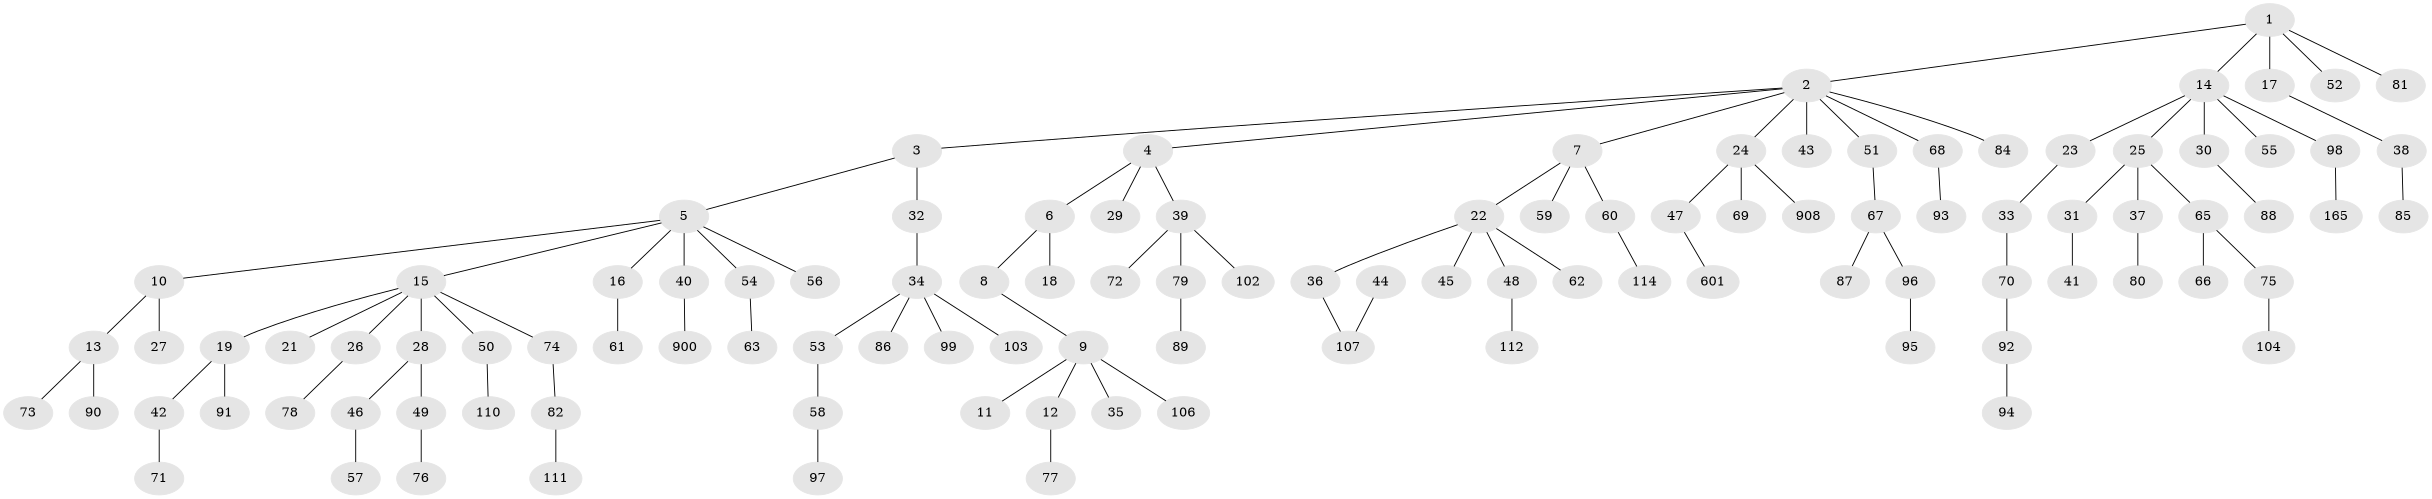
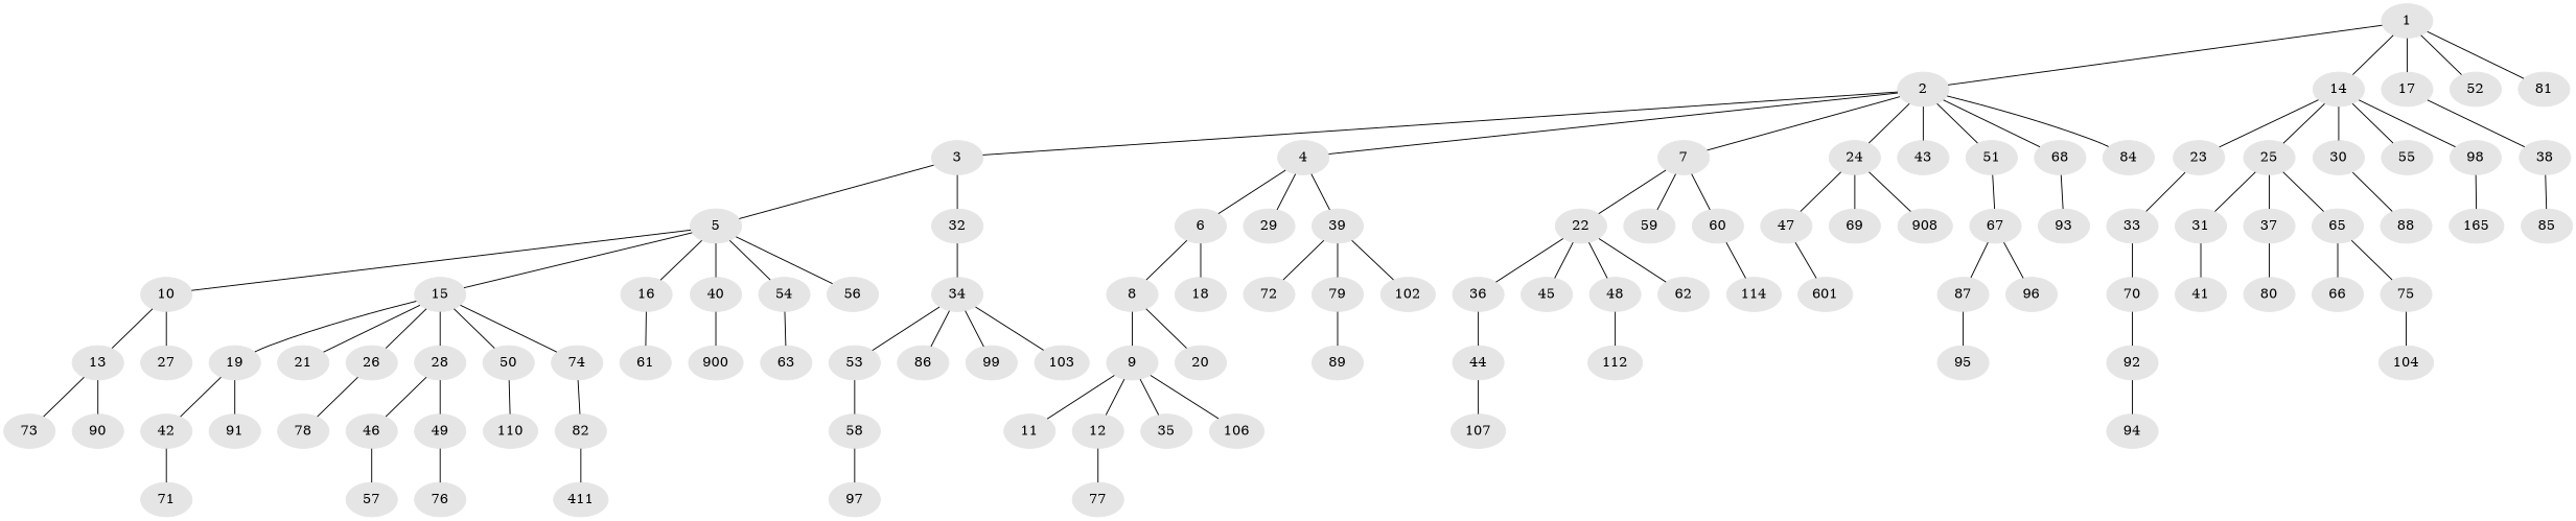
  graph {
    node [color=gray90 style=filled]
    1
    2
    14
    17
    52
    81
    3
    4
    7
    24
    43
    51
    68
    84
    23
    25
    30
    55
    98
    38
    5
    32
    6
    29
    39
    22
    59
    60
    47
    69
    n31 [label=908]
    67
    93
    10
    15
    16
    40
    54
    56
    34
    8
    18
    72
    79
    102
    13
    27
    19
    21
    26
    28
    50
    74
    61
    n55 [label=900]
    63
    9
+   20
    36
    45
    48
    62
    114
    11
    12
    35
    106
    77
    73
    90
    33
    31
    37
    65
    88
    n76 [label=165]
    42
    91
    78
    46
    49
    110
    82
    85
    71
    44
    112
    70
    n89 [label=601]
    41
    80
    66
    75
    57
    76
    53
    86
    99
    103
    92
    58
    107
    89
    87
    96
    97
    104
    95
    94
-   111
+   111 [label=411]
    1 -- 2
    1 -- 14
    1 -- 17
    1 -- 52
    1 -- 81
    2 -- 3
    2 -- 4
    2 -- 7
    2 -- 24
    2 -- 43
    2 -- 51
    2 -- 68
    2 -- 84
    14 -- 23
    14 -- 25
    14 -- 30
    14 -- 55
    14 -- 98
    17 -- 38
    3 -- 5
    3 -- 32
    4 -- 6
    4 -- 29
    4 -- 39
    7 -- 22
    7 -- 59
    7 -- 60
    24 -- 47
    24 -- 69
    24 -- n31
    51 -- 67
    68 -- 93
    23 -- 33
    25 -- 31
    25 -- 37
    25 -- 65
    30 -- 88
    98 -- n76
    38 -- 85
    5 -- 10
    5 -- 15
    5 -- 16
    5 -- 40
    5 -- 54
    5 -- 56
    32 -- 34
    6 -- 8
    6 -- 18
    39 -- 72
    39 -- 79
    39 -- 102
    22 -- 36
    22 -- 45
    22 -- 48
    22 -- 62
    60 -- 114
    47 -- n89
    67 -- 87
    67 -- 96
    10 -- 13
    10 -- 27
    15 -- 19
    15 -- 21
    15 -- 26
    15 -- 28
    15 -- 50
    15 -- 74
    16 -- 61
    40 -- n55
    54 -- 63
    34 -- 53
    34 -- 86
    34 -- 99
    34 -- 103
    8 -- 9
+   8 -- 20
    79 -- 89
    13 -- 73
    13 -- 90
    19 -- 42
    19 -- 91
    26 -- 78
    28 -- 46
    28 -- 49
    50 -- 110
    74 -- 82
    9 -- 11
    9 -- 12
    9 -- 35
    9 -- 106
-   36 -- 107
+   36 -- 44
    48 -- 112
    12 -- 77
    33 -- 70
    31 -- 41
    37 -- 80
    65 -- 66
    65 -- 75
    42 -- 71
    46 -- 57
    49 -- 76
    82 -- 111
    44 -- 107
    70 -- 92
    75 -- 104
    53 -- 58
    92 -- 94
    58 -- 97
-   96 -- 95
+   87 -- 95
  }
